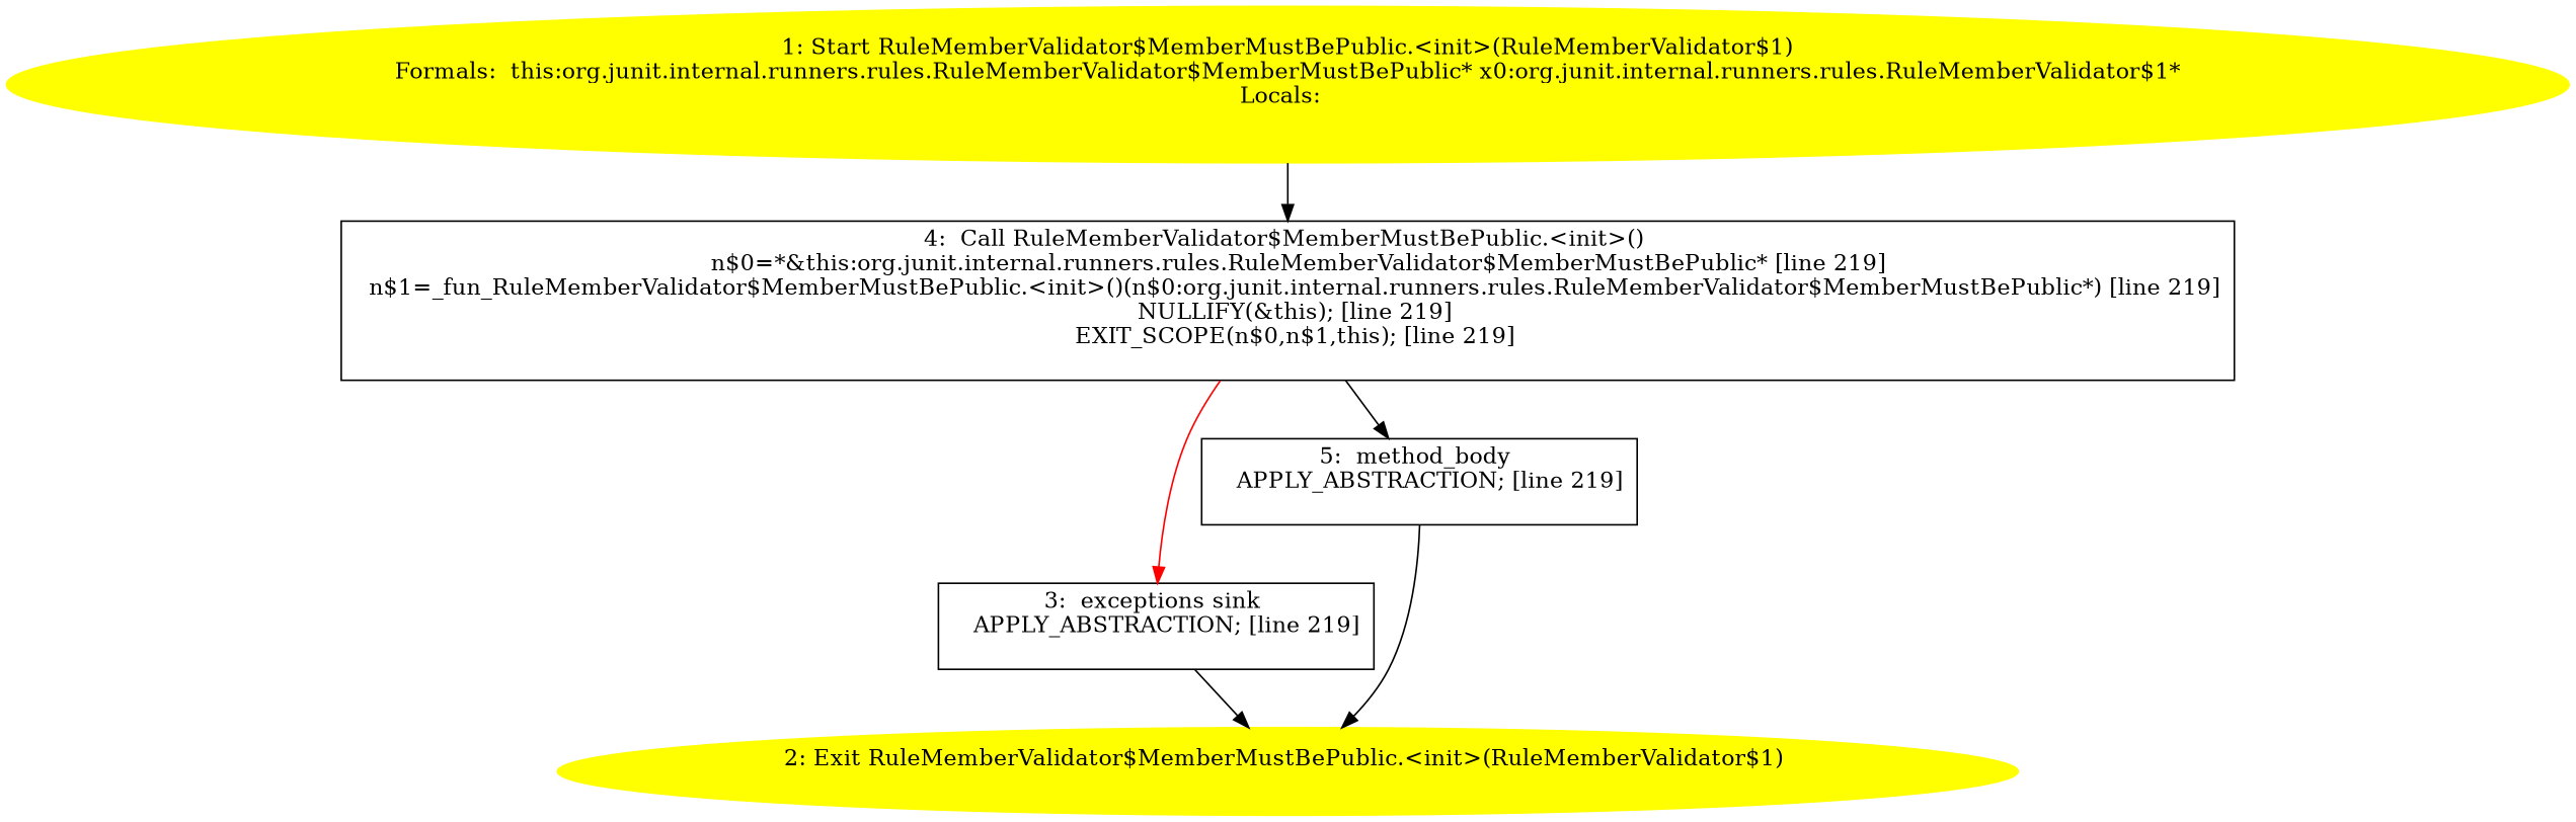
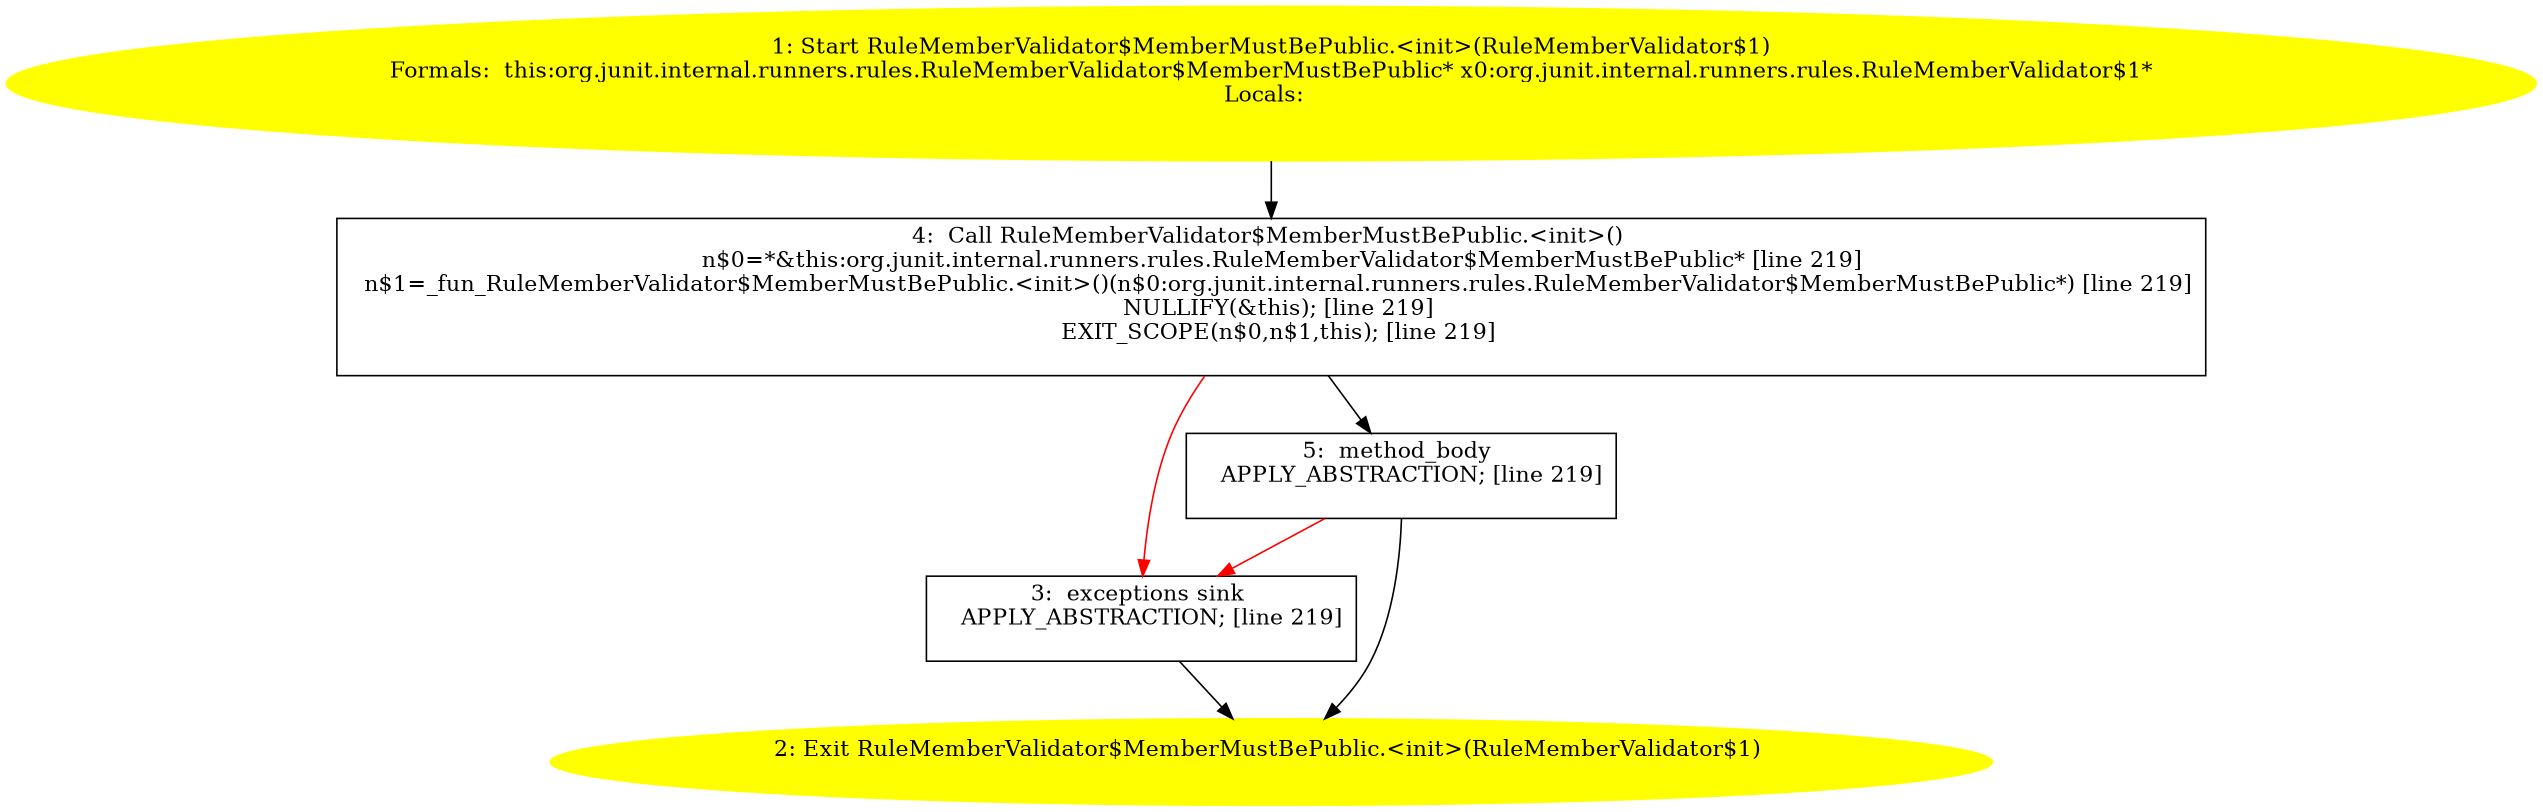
  digraph {
    node [shape=box]
    n1 [color=yellow label="1: Start RuleMemberValidator$MemberMustBePublic.<init>(RuleMemberValidator$1)\nFormals:  this:org.junit.internal.runners.rules.RuleMemberValidator$MemberMustBePublic* x0:org.junit.internal.runners.rules.RuleMemberValidator$1*\nLocals:  \n  " style=filled shape=""]
    n2 [label="4:  Call RuleMemberValidator$MemberMustBePublic.<init>() \n   n$0=*&this:org.junit.internal.runners.rules.RuleMemberValidator$MemberMustBePublic* [line 219]\n  n$1=_fun_RuleMemberValidator$MemberMustBePublic.<init>()(n$0:org.junit.internal.runners.rules.RuleMemberValidator$MemberMustBePublic*) [line 219]\n  NULLIFY(&this); [line 219]\n  EXIT_SCOPE(n$0,n$1,this); [line 219]\n "]
    n3 [label="3:  exceptions sink \n   APPLY_ABSTRACTION; [line 219]\n "]
    n4 [label="5:  method_body \n   APPLY_ABSTRACTION; [line 219]\n "]
    n5 [color=yellow label="2: Exit RuleMemberValidator$MemberMustBePublic.<init>(RuleMemberValidator$1) \n  " style=filled shape=""]
    n1 -> n2
    n2 -> n3 [color=red]
    n2 -> n4
    n3 -> n5
+   n4 -> n3 [color=red]
    n4 -> n5
  }
